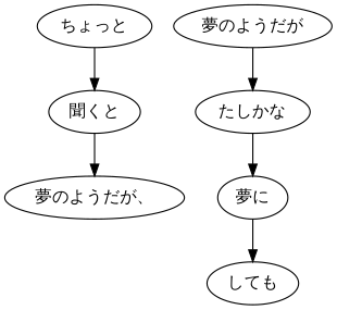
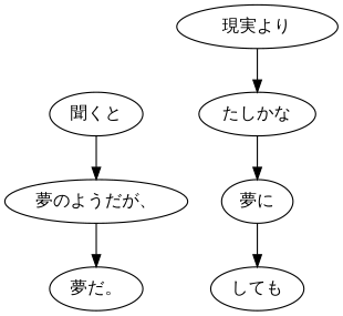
  digraph {
    fontname="Fira Sans"
    node [fontname="Fira Sans"]
    edge [fontname="Fira Sans"]
-   n1 [label="ちょっと"]
    n2 [label="聞くと"]
    n3 [label="夢のようだが、"]
+   n4 [label="夢だ。"]
    n5 [label="夢に"]
    n6 [label="しても"]
-   n7 [label="夢のようだが"]
+   n7 [label="現実より"]
    n8 [label="たしかな"]
-   n1 -> n2
    n2 -> n3
+   n3 -> n4
    n5 -> n6
    n7 -> n8
    n8 -> n5
  }
